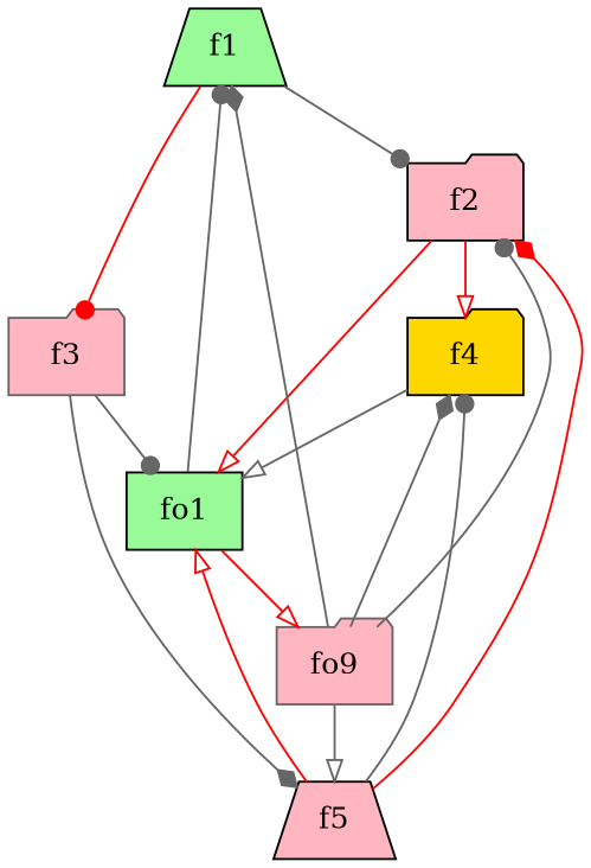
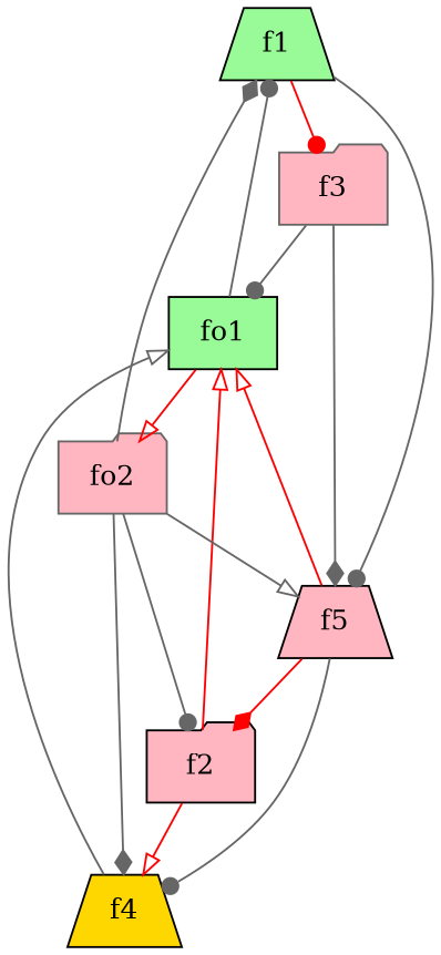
  strict digraph {
    node [color=black fillcolor=lightpink shape=trapezium style=filled]
    edge [arrowhead=dot color=gray40 weight=2]
    f1 [fillcolor=palegreen]
    f2 [shape=folder]
    f3 [color=gray40 shape=folder]
-   f4 [fillcolor=gold shape=folder]
+   f4 [fillcolor=gold]
    fo1 [fillcolor=palegreen shape=box]
-   fo2 [color=gray40 shape=folder label=fo9]
+   fo2 [color=gray40 shape=folder]
    f5
-   f1 -> f2
+   f1 -> f5
    f1 -> f3 [color=red]
    f2 -> f4 [arrowhead=onormal color=red]
    f2 -> fo1 [arrowhead=onormal color=red]
    f3 -> fo1
    f3 -> f5 [arrowhead=diamond]
    f4 -> fo1 [arrowhead=onormal]
    fo1 -> f1
    fo1 -> fo2 [arrowhead=onormal color=red]
    fo2 -> f1 [arrowhead=diamond]
    fo2 -> f2
    fo2 -> f4 [arrowhead=diamond]
    fo2 -> f5 [arrowhead=onormal]
    f5 -> f2 [arrowhead=diamond color=red]
    f5 -> f4
    f5 -> fo1 [arrowhead=onormal color=red]
  }
